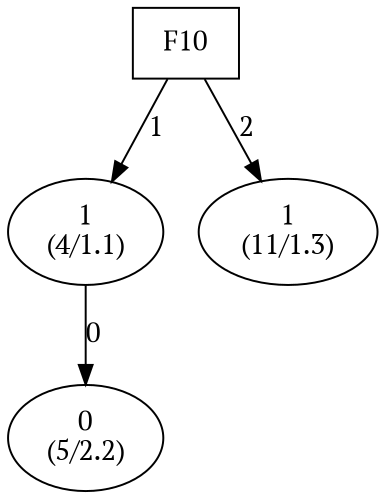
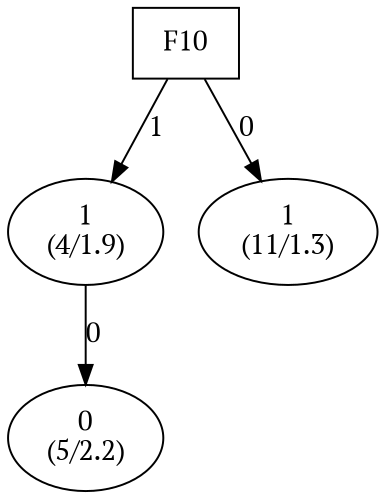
  digraph {
    fontname="PT Serif"
    node [fontname="PT Serif" shape=ellipse]
    edge [fontname="PT Serif"]
    n1 [label="F10\n" shape=box]
-   n2 [label="1\n(4/1.1)"]
+   n2 [label="1\n(4/1.9)"]
    n3 [label="1\n(11/1.3)"]
    n4 [label="0\n(5/2.2)"]
    n1 -> n2 [label=1]
-   n1 -> n3 [label=2]
+   n1 -> n3 [label=0]
    n2 -> n4 [label=0]
  }
